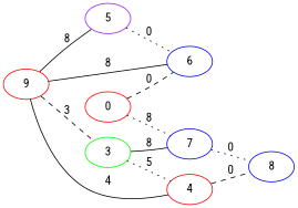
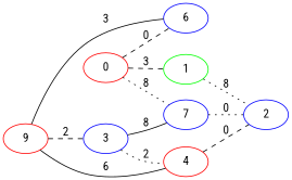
  graph {
    fontname="Roboto Condensed"
    rankdir=LR
    node [color=red fontname="Roboto Condensed" weight=1]
    edge [fontname="Roboto Condensed" style=dotted]
+   1 [color=green weight=2]
    0
    6 [color=blue weight=3]
    7 [color=blue weight=3]
-   8 [color=blue weight=3]
+   8 [color=blue weight=3 label=2]
    n6 [label=9]
-   3 [color=green weight=2]
+   3 [color=blue weight=2]
    4
-   5 [color=purple weight=4]
+   1 -- 8 [label=8]
+   0 -- 1 [label=3 style=dashed]
    0 -- 6 [label=0 style=dashed]
    0 -- 7 [label=8]
    7 -- 8 [label=0]
-   n6 -- 6 [label=8 style=solid]
-   n6 -- 3 [label=3 style=dashed]
-   n6 -- 4 [label=4 style=solid]
-   n6 -- 5 [label=8 style=solid]
+   n6 -- 6 [label=3 style=solid]
+   n6 -- 3 [label=2 style=dashed]
+   n6 -- 4 [label=6 style=solid]
    3 -- 7 [label=8 style=solid]
-   3 -- 4 [label=5]
+   3 -- 4 [label=2]
    4 -- 8 [label=0 style=dashed]
-   5 -- 6 [label=0]
  }
